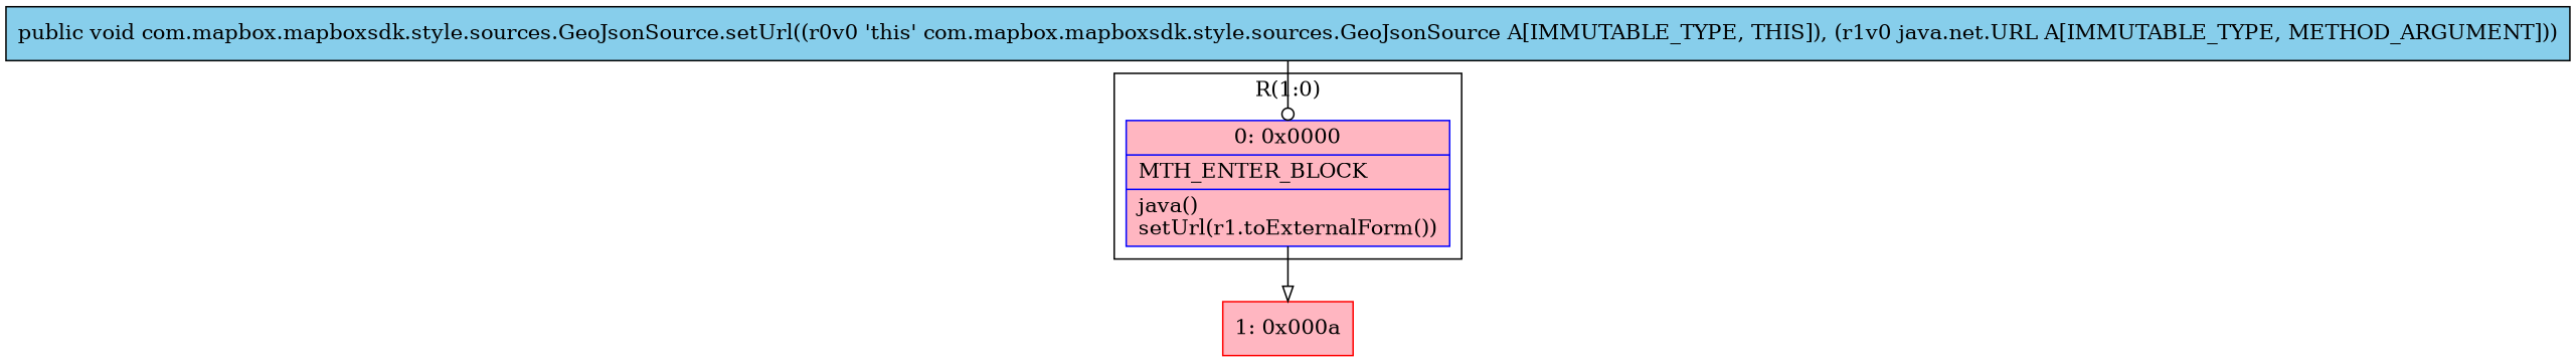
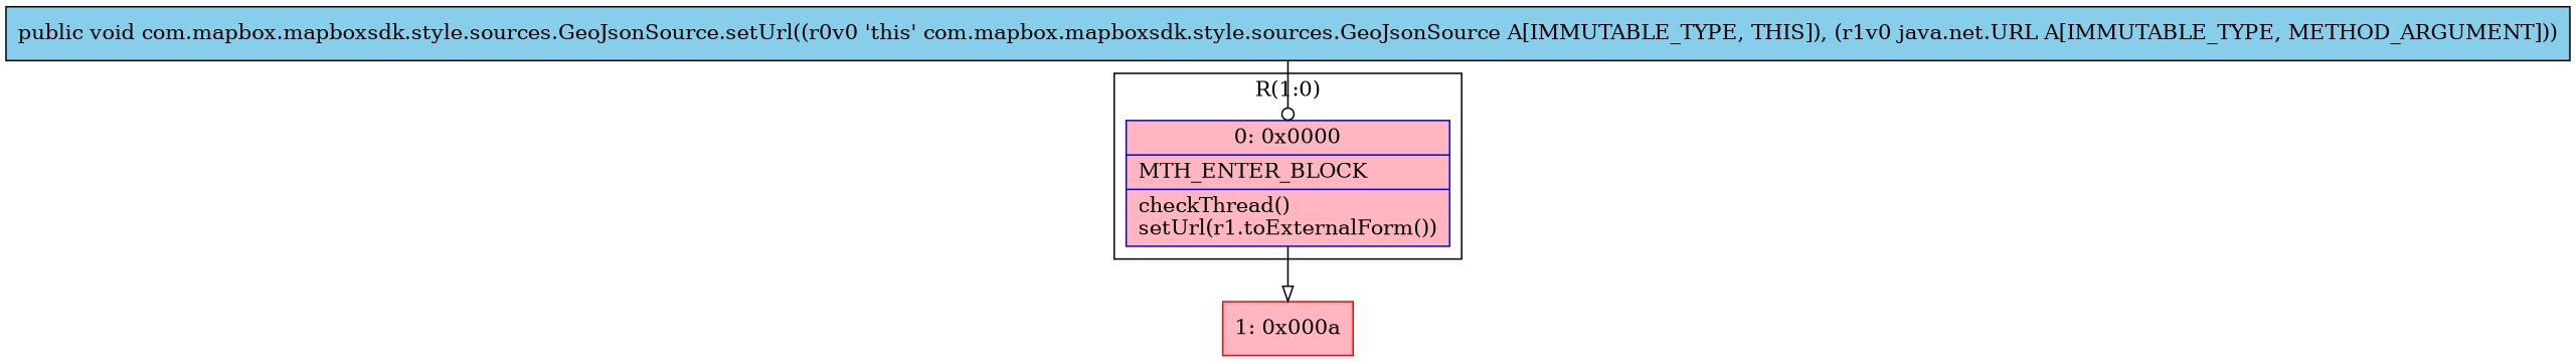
  digraph {
    node [shape=record style=filled fillcolor=lightpink]
    edge [color=black]
-   n1 [color=blue label="{0\:\ 0x0000|MTH_ENTER_BLOCK\l|java()\lsetUrl(r1.toExternalForm())\l}"]
+   n1 [color=blue label="{0\:\ 0x0000|MTH_ENTER_BLOCK\l|checkThread()\lsetUrl(r1.toExternalForm())\l}"]
    n2 [color=red label="{1\:\ 0x000a}"]
    n3 [label="{public void com.mapbox.mapboxsdk.style.sources.GeoJsonSource.setUrl((r0v0 'this' com.mapbox.mapboxsdk.style.sources.GeoJsonSource A[IMMUTABLE_TYPE, THIS]), (r1v0 java.net.URL A[IMMUTABLE_TYPE, METHOD_ARGUMENT])) }" fillcolor=skyblue]
    subgraph cluster_1 {
      label="R(1:0)"
      n1
    }
    n1 -> n2 [arrowhead=onormal]
    n3 -> n1 [arrowhead=odot]
  }
